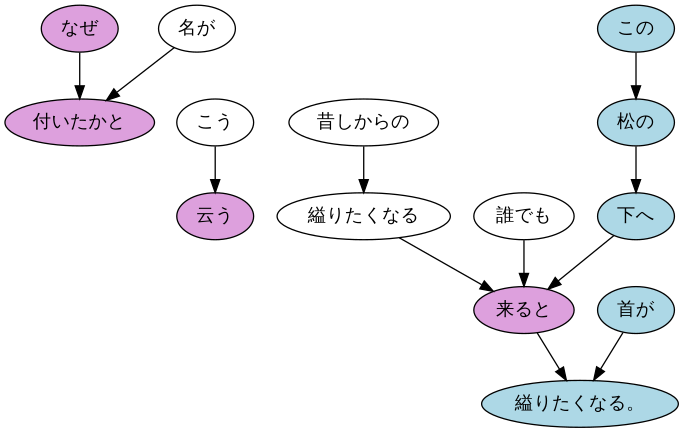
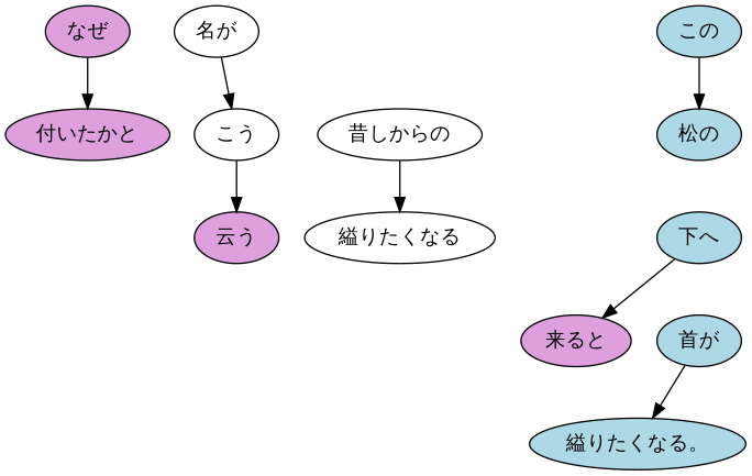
  digraph {
    node [fillcolor=white style=filled]
    n1 [fillcolor=plum label="なぜ"]
    n2 [fillcolor=plum label="付いたかと"]
    n3 [label="こう"]
    n4 [fillcolor=plum label="云う"]
    n5 [label="名が"]
    n6 [fillcolor=lightblue label="縊りたくなる。"]
    n7 [label="昔しからの"]
    n8 [label="縊りたくなる"]
    n9 [fillcolor=plum label="来ると"]
-   n10 [label="誰でも"]
    n11 [fillcolor=lightblue label="この"]
    n12 [fillcolor=lightblue label="松の"]
    n13 [fillcolor=lightblue label="下へ"]
    n14 [fillcolor=lightblue label="首が"]
    n1 -> n2
    n3 -> n4
-   n5 -> n2
+   n5 -> n3
    n7 -> n8
-   n8 -> n9
-   n9 -> n6
-   n10 -> n9
    n11 -> n12
-   n12 -> n13
    n13 -> n9
    n14 -> n6
  }
